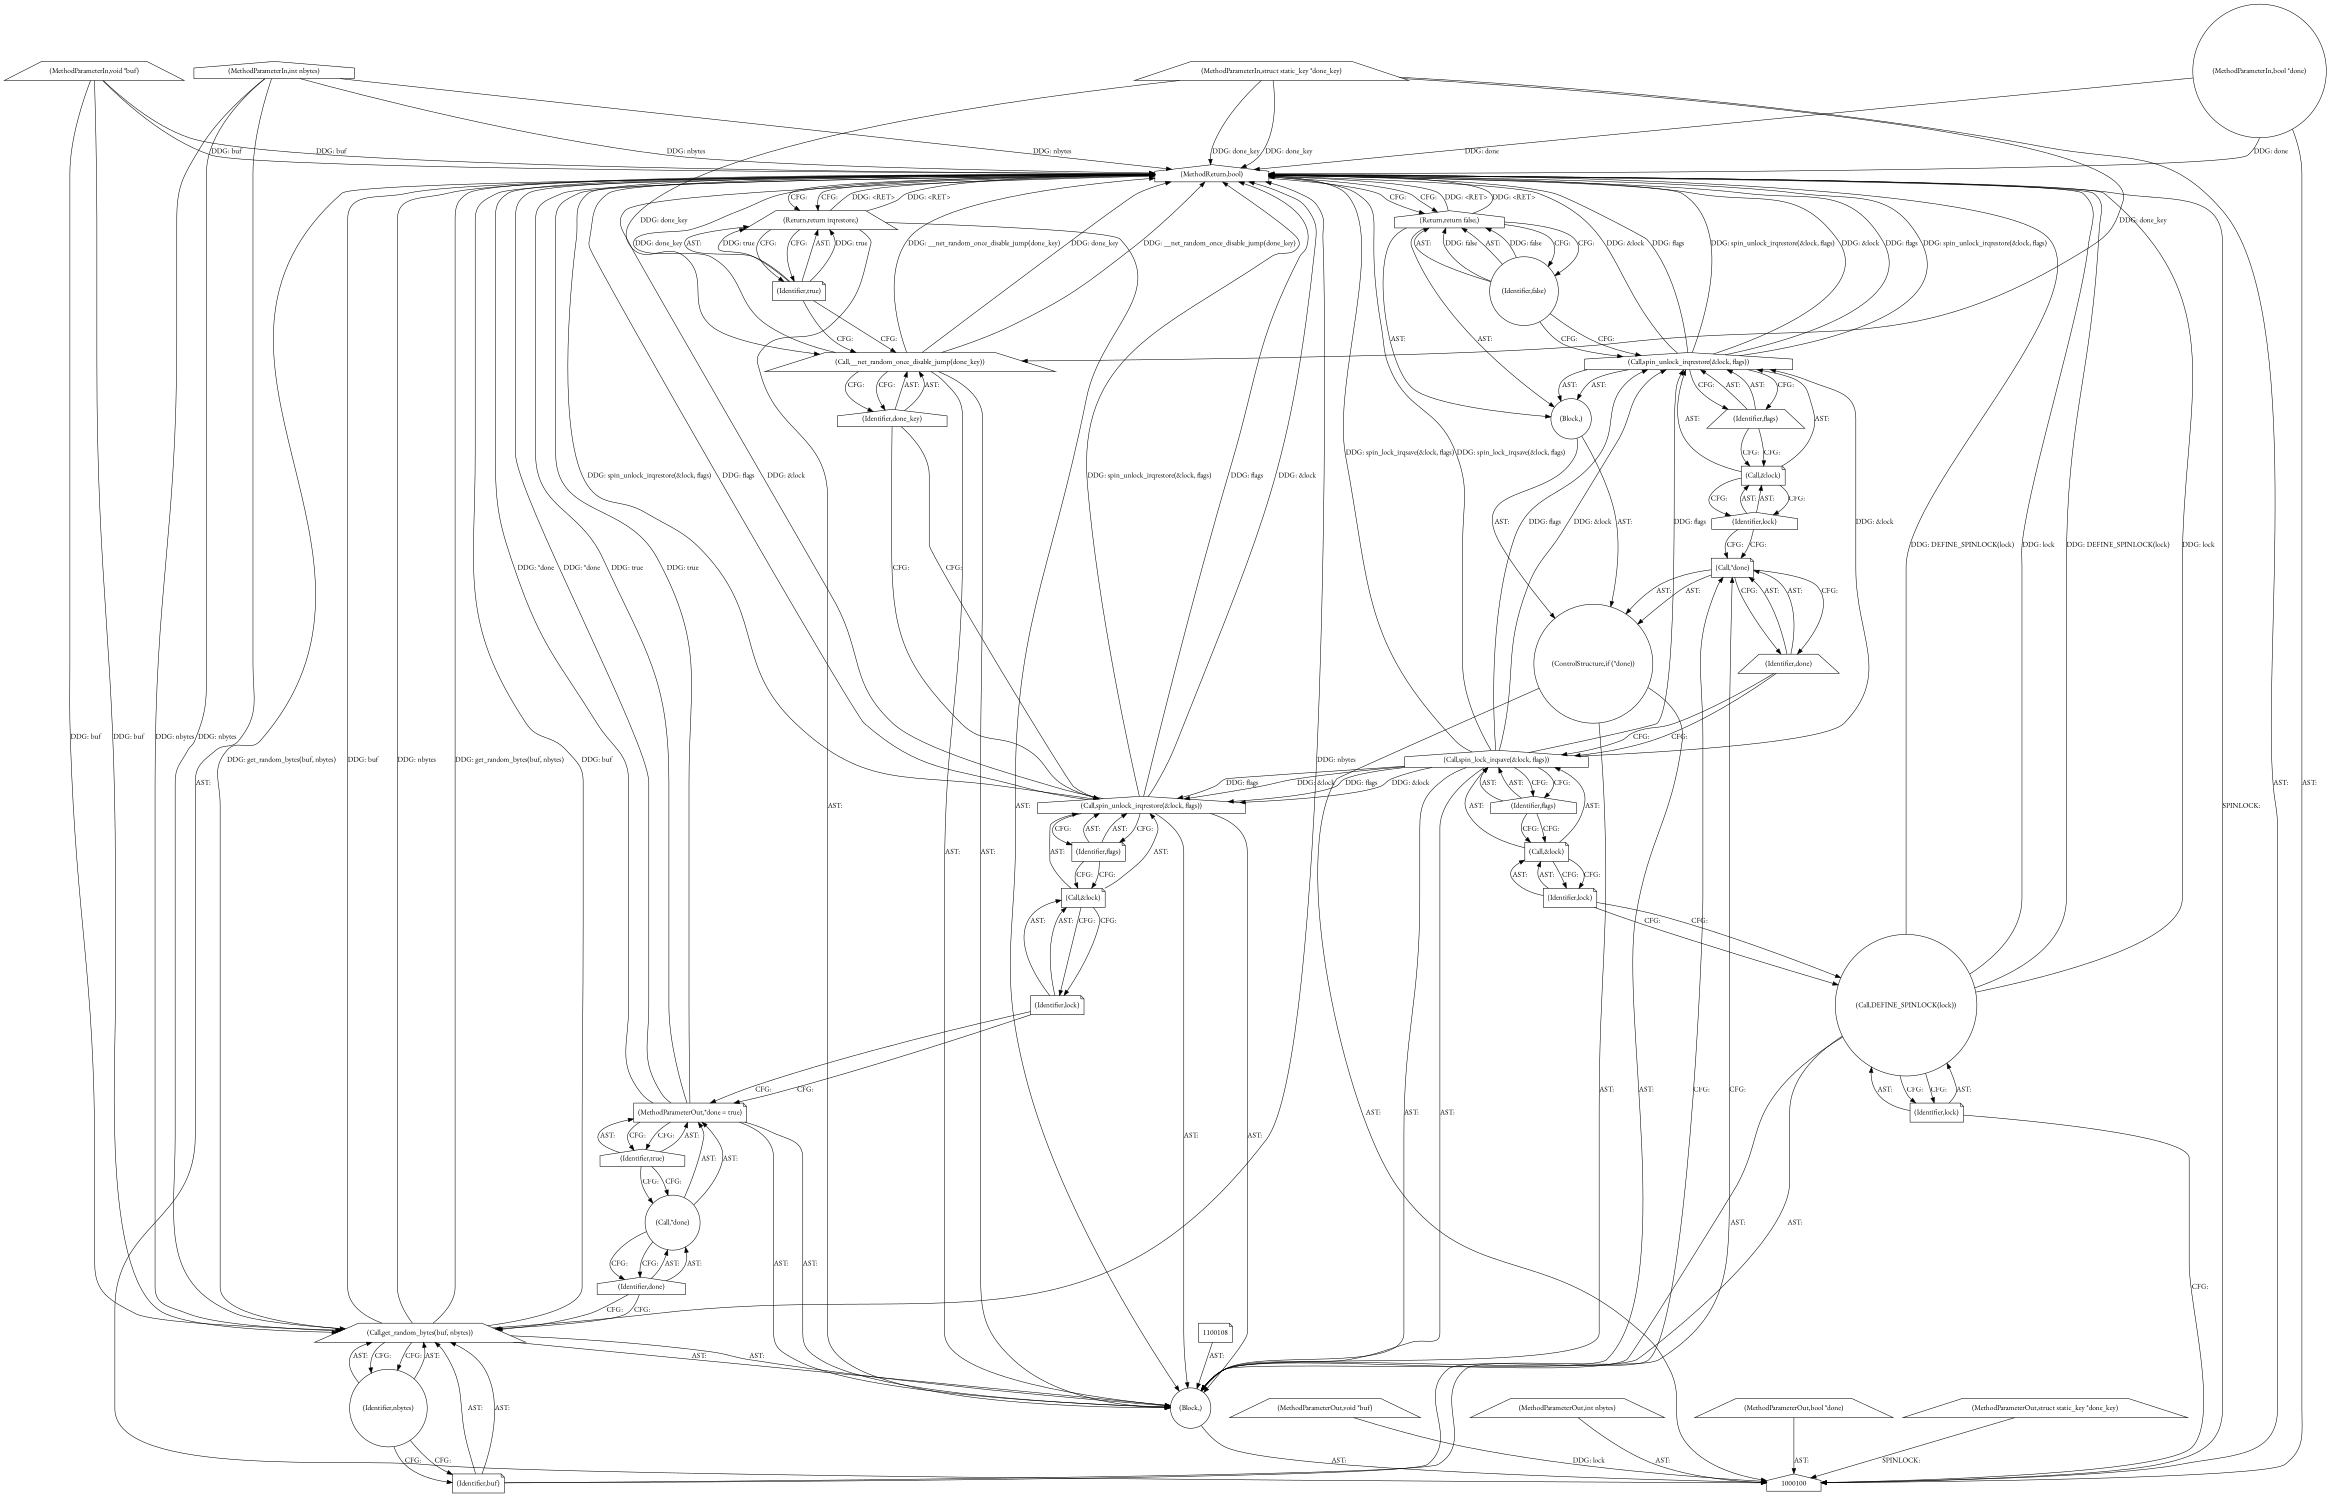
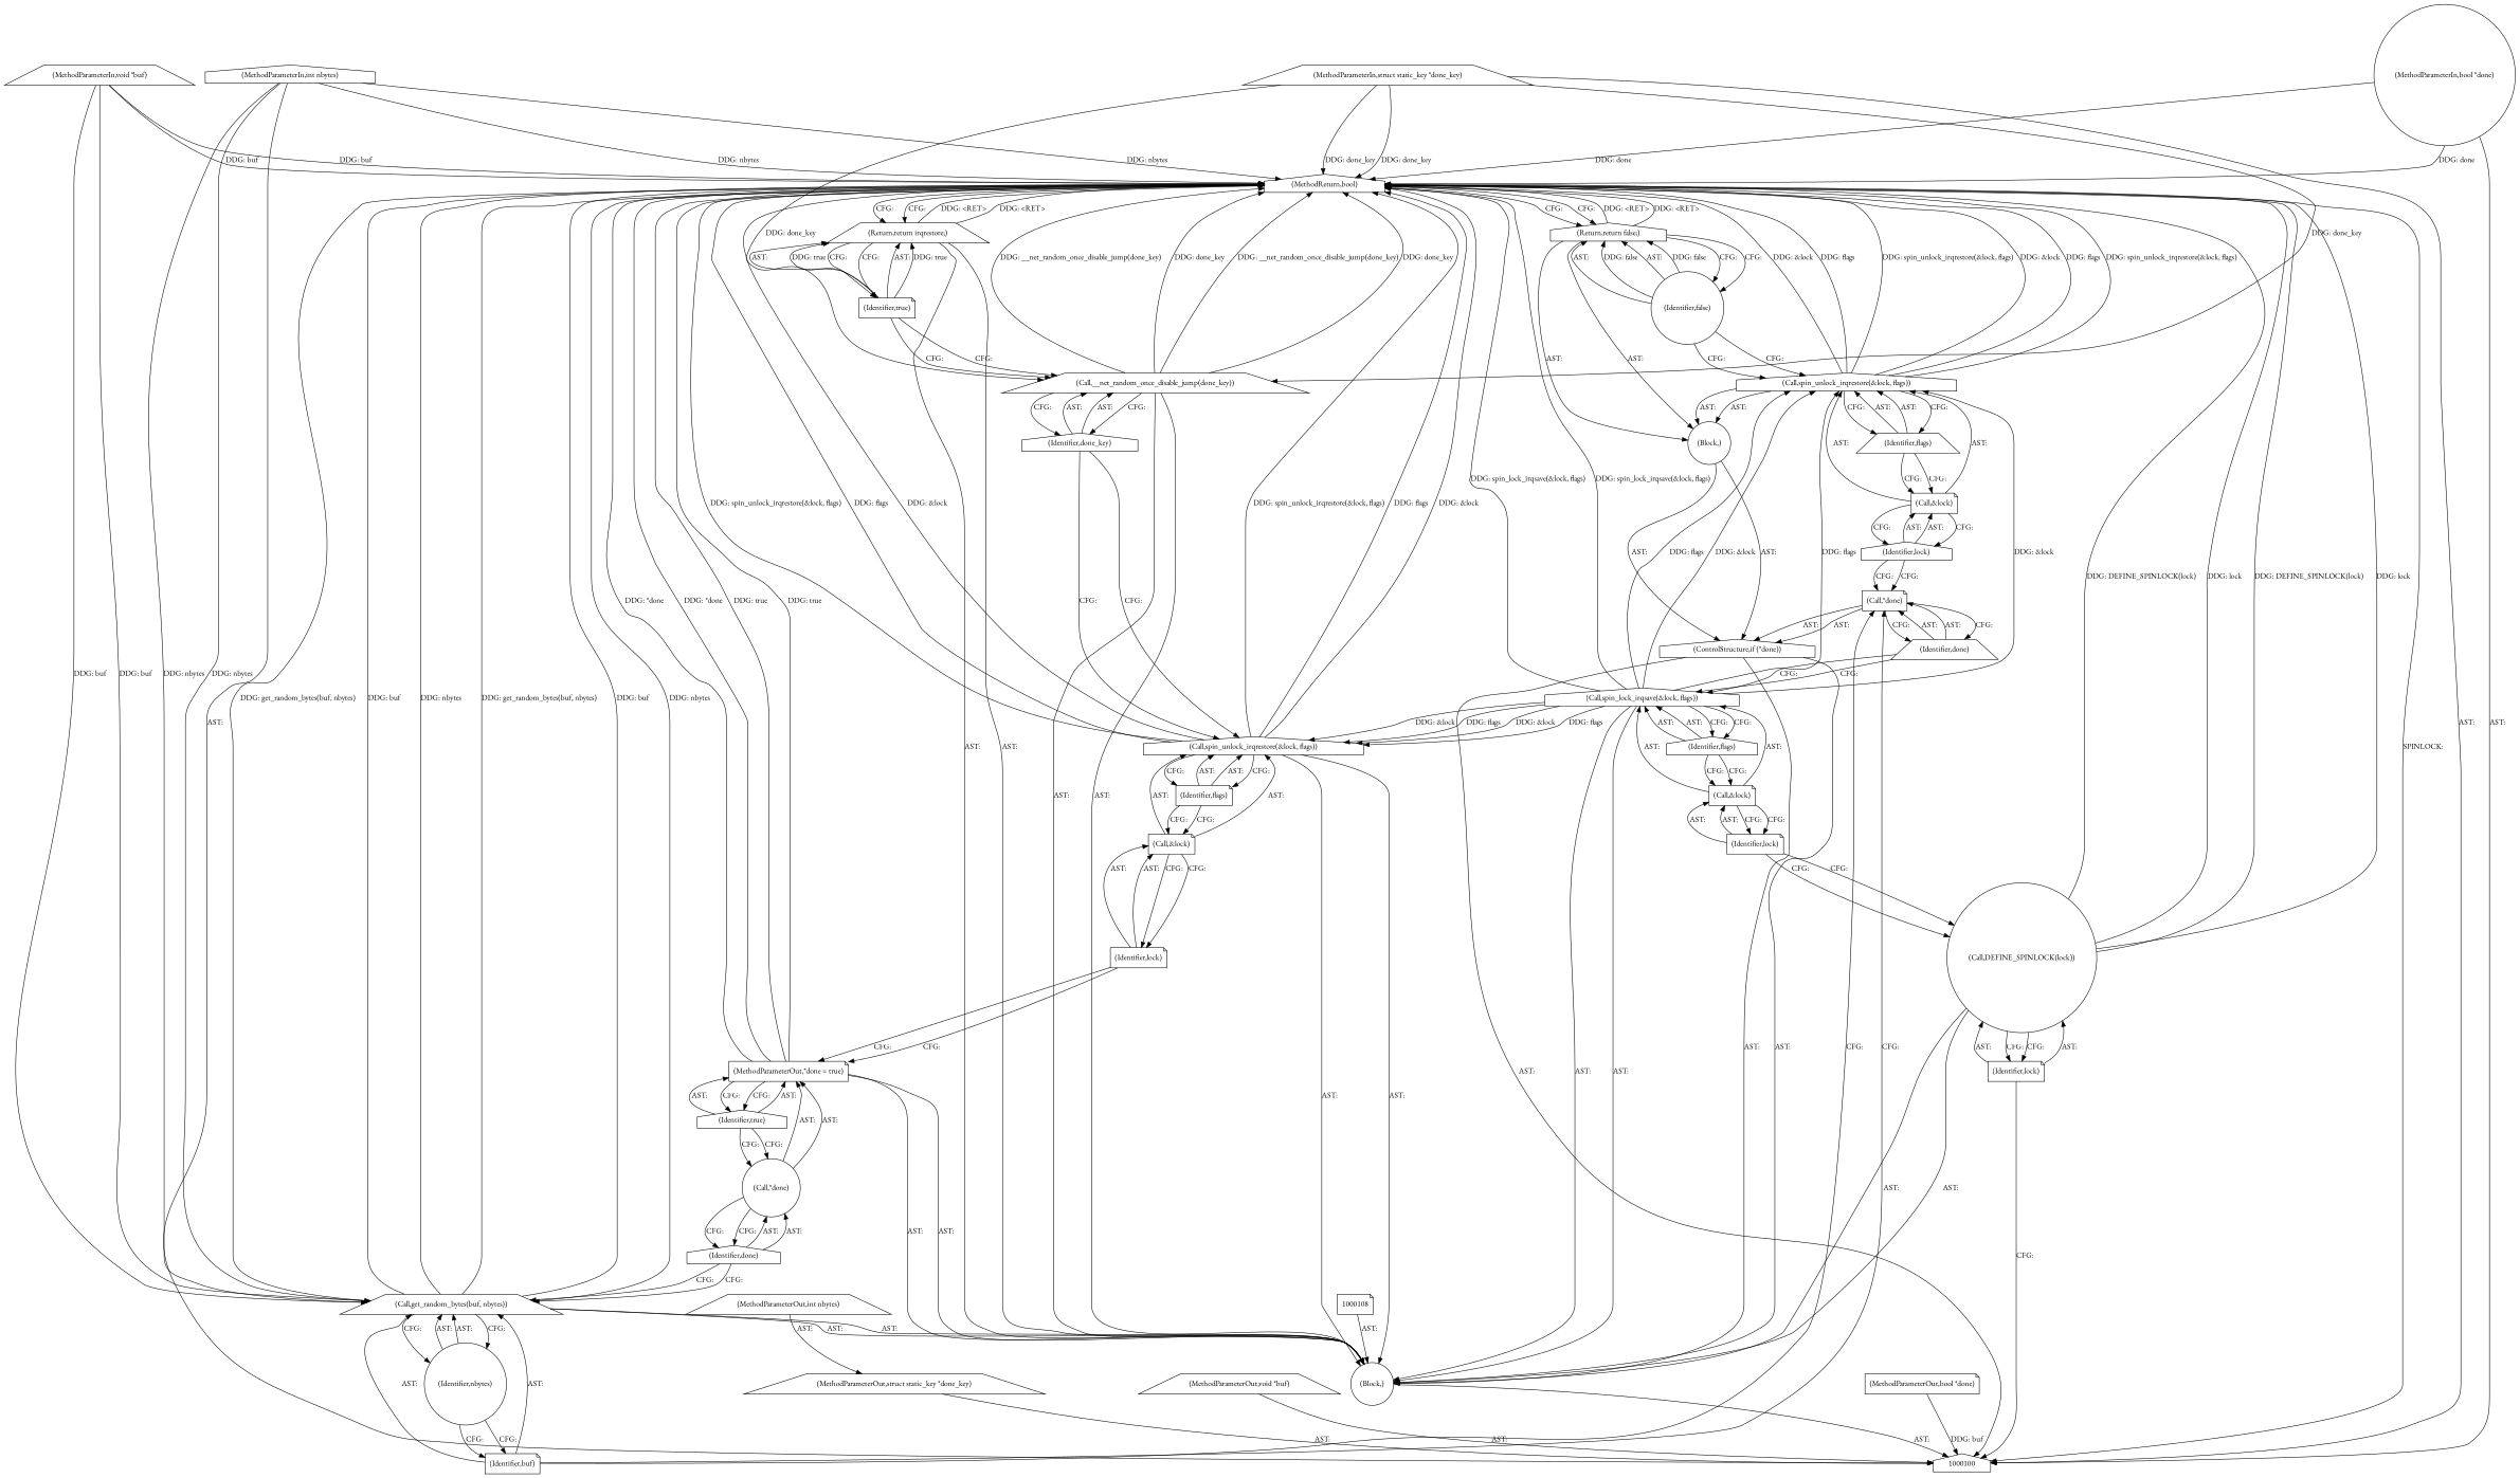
  digraph {
    fontname="EB Garamond"
    node [fontname="EB Garamond" shape=house]
    edge [fontname="EB Garamond"]
    n1 [label="(MethodReturn,bool)"]
    n2 [label="(Return,return false;)"]
    n3 [label="(Return,return irqrestore;)" shape=trapezium]
    1000100
    n5 [label="(Identifier,false)" shape=circle]
    n6 [label="(Block,)" shape=circle]
    n7 [label="(Block,)" shape=circle]
    n8 [label="(Identifier,true)" shape=note]
    n9 [label="(MethodParameterIn,void *buf)" shape=trapezium]
    n10 [label="(Call,get_random_bytes(buf, nbytes))" shape=trapezium]
    n11 [label="(Identifier,nbytes)" shape=circle]
    n12 [label="(MethodParameterOut,void *buf)" shape=trapezium]
    n13 [label="(MethodParameterIn,int nbytes)"]
    n14 [label="(MethodParameterOut,int nbytes)" shape=trapezium]
    n15 [label="(MethodParameterIn,bool *done)" shape=circle]
-   n16 [label="(MethodParameterOut,bool *done)" shape=trapezium]
+   n16 [label="(MethodParameterOut,bool *done)" shape=note]
    n17 [label="(Call,spin_unlock_irqrestore(&lock, flags))"]
-   n18 [label="(ControlStructure,if (*done))" shape=circle]
+   n18 [label="(ControlStructure,if (*done))"]
    n19 [label="(Identifier,flags)" shape=trapezium]
    n20 [label="(Identifier,buf)" shape=note]
    n21 [label="(Call,*done)" shape=note]
    n22 [label="(Identifier,done)" shape=trapezium]
    n23 [label="(Identifier,true)"]
    n24 [label="(MethodParameterOut,*done = true)" shape=note]
    n25 [label="(Call,*done)" shape=circle]
    n26 [label="(Identifier,done)"]
    n27 [label="(Call,spin_unlock_irqrestore(&lock, flags))"]
    n28 [label="(Identifier,flags)" shape=note]
    n29 [label="(Call,&lock)" shape=note]
    n30 [label="(Identifier,lock)" shape=note]
    n31 [label="(Call,__net_random_once_disable_jump(done_key))" shape=trapezium]
    n32 [label="(Identifier,done_key)"]
    n33 [label="(MethodParameterIn,struct static_key *done_key)" shape=trapezium]
    n34 [label="(MethodParameterOut,struct static_key *done_key)" shape=trapezium]
    n35 [label="(Identifier,lock)" shape=note]
    n36 [label="(Call,DEFINE_SPINLOCK(lock))" shape=circle]
    n37 [label="(Call,spin_lock_irqsave(&lock, flags))"]
    n38 [label="(Identifier,flags)"]
    n39 [label="(Call,&lock)" shape=note]
    n40 [label="(Identifier,lock)" shape=note]
    n41 [label="(Call,&lock)" shape=note]
    n42 [label="(Identifier,lock)"]
-   1000108 [shape=note label=1100108]
+   1000108 [shape=note]
    n1 -> n2 [label="CFG: "]
    n1 -> n2 [label="CFG: "]
    n1 -> n3 [label="CFG: "]
    n1 -> n3 [label="CFG: "]
    n1 -> 1000100 [label="SPINLOCK: "]
    n2 -> n1 [label="DDG: <RET>"]
    n2 -> n1 [label="DDG: <RET>"]
    n2 -> n5 [label="CFG: "]
    n2 -> n5 [label="CFG: "]
    n2 -> n6 [label="AST: "]
    n2 -> n6 [label="AST: "]
    n3 -> n1 [label="DDG: <RET>"]
    n3 -> n1 [label="DDG: <RET>"]
    n3 -> n7 [label="AST: "]
    n3 -> n7 [label="AST: "]
    n3 -> n8 [label="CFG: "]
    n3 -> n8 [label="CFG: "]
    n5 -> n2 [label="AST: "]
    n5 -> n2 [label="DDG: false"]
    n5 -> n2 [label="AST: "]
    n5 -> n2 [label="DDG: false"]
    n5 -> n17 [label="CFG: "]
    n5 -> n17 [label="CFG: "]
    n6 -> n18 [label="AST: "]
    n6 -> n18 [label="AST: "]
    n7 -> 1000100 [label="AST: "]
    n8 -> n3 [label="AST: "]
    n8 -> n3 [label="DDG: true"]
    n8 -> n3 [label="AST: "]
    n8 -> n3 [label="DDG: true"]
    n8 -> n31 [label="CFG: "]
    n8 -> n31 [label="CFG: "]
    n9 -> n1 [label="DDG: buf"]
    n9 -> n1 [label="DDG: buf"]
    n9 -> n10 [label="DDG: buf"]
    n9 -> n10 [label="DDG: buf"]
    n10 -> n1 [label="DDG: nbytes"]
    n10 -> n1 [label="DDG: get_random_bytes(buf, nbytes)"]
    n10 -> n1 [label="DDG: buf"]
    n10 -> n1 [label="DDG: nbytes"]
    n10 -> n1 [label="DDG: get_random_bytes(buf, nbytes)"]
    n10 -> n1 [label="DDG: buf"]
    n10 -> n7 [label="AST: "]
    n10 -> n7 [label="AST: "]
    n10 -> n11 [label="CFG: "]
    n10 -> n11 [label="CFG: "]
    n11 -> n10 [label="AST: "]
    n11 -> n10 [label="AST: "]
    n11 -> n20 [label="CFG: "]
    n11 -> n20 [label="CFG: "]
-   n12 -> 1000100 [label="DDG: lock"]
+   n12 -> 1000100 [label="AST: "]
    n13 -> n1 [label="DDG: nbytes"]
    n13 -> n1 [label="DDG: nbytes"]
    n13 -> 1000100 [label="AST: "]
    n13 -> n10 [label="DDG: nbytes"]
    n13 -> n10 [label="DDG: nbytes"]
-   n14 -> 1000100 [label="AST: "]
+   n14 -> n34 [label="AST: "]
    n15 -> n1 [label="DDG: done"]
    n15 -> n1 [label="DDG: done"]
    n15 -> 1000100 [label="AST: "]
-   n16 -> 1000100 [label="AST: "]
+   n16 -> 1000100 [label="DDG: buf"]
    n17 -> n1 [label="DDG: spin_unlock_irqrestore(&lock, flags)"]
    n17 -> n1 [label="DDG: &lock"]
    n17 -> n1 [label="DDG: flags"]
    n17 -> n1 [label="DDG: spin_unlock_irqrestore(&lock, flags)"]
    n17 -> n1 [label="DDG: &lock"]
    n17 -> n1 [label="DDG: flags"]
    n17 -> n6 [label="AST: "]
    n17 -> n6 [label="AST: "]
    n17 -> n19 [label="CFG: "]
    n17 -> n19 [label="CFG: "]
    n18 -> 1000100 [label="AST: "]
    n18 -> n7 [label="AST: "]
    n18 -> n7 [label="AST: "]
    n19 -> n17 [label="AST: "]
    n19 -> n17 [label="AST: "]
    n19 -> n41 [label="CFG: "]
    n19 -> n41 [label="CFG: "]
    n20 -> n10 [label="AST: "]
    n20 -> n10 [label="AST: "]
    n20 -> n21 [label="CFG: "]
    n20 -> n21 [label="CFG: "]
    n21 -> n18 [label="AST: "]
    n21 -> n18 [label="AST: "]
    n21 -> n22 [label="CFG: "]
    n21 -> n22 [label="CFG: "]
    n22 -> n21 [label="AST: "]
    n22 -> n21 [label="AST: "]
    n22 -> n37 [label="CFG: "]
    n22 -> n37 [label="CFG: "]
    n23 -> n24 [label="AST: "]
    n23 -> n24 [label="AST: "]
    n23 -> n25 [label="CFG: "]
    n23 -> n25 [label="CFG: "]
    n24 -> n1 [label="DDG: *done"]
    n24 -> n1 [label="DDG: true"]
    n24 -> n1 [label="DDG: *done"]
    n24 -> n1 [label="DDG: true"]
    n24 -> n7 [label="AST: "]
    n24 -> n7 [label="AST: "]
    n24 -> n23 [label="CFG: "]
    n24 -> n23 [label="CFG: "]
    n25 -> n24 [label="AST: "]
    n25 -> n24 [label="AST: "]
    n25 -> n26 [label="CFG: "]
    n25 -> n26 [label="CFG: "]
    n26 -> n10 [label="CFG: "]
    n26 -> n10 [label="CFG: "]
    n26 -> n25 [label="AST: "]
    n26 -> n25 [label="AST: "]
    n27 -> n1 [label="DDG: spin_unlock_irqrestore(&lock, flags)"]
    n27 -> n1 [label="DDG: flags"]
    n27 -> n1 [label="DDG: &lock"]
    n27 -> n1 [label="DDG: spin_unlock_irqrestore(&lock, flags)"]
    n27 -> n1 [label="DDG: flags"]
    n27 -> n1 [label="DDG: &lock"]
    n27 -> n7 [label="AST: "]
    n27 -> n7 [label="AST: "]
    n27 -> n28 [label="CFG: "]
    n27 -> n28 [label="CFG: "]
    n28 -> n27 [label="AST: "]
    n28 -> n27 [label="AST: "]
    n28 -> n29 [label="CFG: "]
    n28 -> n29 [label="CFG: "]
    n29 -> n27 [label="AST: "]
    n29 -> n27 [label="AST: "]
    n29 -> n30 [label="CFG: "]
    n29 -> n30 [label="CFG: "]
    n30 -> n24 [label="CFG: "]
    n30 -> n24 [label="CFG: "]
    n30 -> n29 [label="AST: "]
    n30 -> n29 [label="AST: "]
    n31 -> n1 [label="DDG: __net_random_once_disable_jump(done_key)"]
    n31 -> n1 [label="DDG: done_key"]
    n31 -> n1 [label="DDG: __net_random_once_disable_jump(done_key)"]
    n31 -> n1 [label="DDG: done_key"]
    n31 -> n7 [label="AST: "]
    n31 -> n7 [label="AST: "]
    n31 -> n32 [label="CFG: "]
    n31 -> n32 [label="CFG: "]
    n32 -> n27 [label="CFG: "]
    n32 -> n27 [label="CFG: "]
    n32 -> n31 [label="AST: "]
    n32 -> n31 [label="AST: "]
    n33 -> n1 [label="DDG: done_key"]
    n33 -> n1 [label="DDG: done_key"]
    n33 -> 1000100 [label="AST: "]
    n33 -> n31 [label="DDG: done_key"]
    n33 -> n31 [label="DDG: done_key"]
-   n34 -> 1000100 [label="SPINLOCK: "]
+   n34 -> 1000100 [label="AST: "]
    n35 -> 1000100 [label="CFG: "]
    n35 -> n36 [label="AST: "]
    n35 -> n36 [label="AST: "]
    n36 -> n1 [label="DDG: lock"]
    n36 -> n1 [label="DDG: DEFINE_SPINLOCK(lock)"]
    n36 -> n1 [label="DDG: lock"]
    n36 -> n1 [label="DDG: DEFINE_SPINLOCK(lock)"]
    n36 -> n7 [label="AST: "]
    n36 -> n7 [label="AST: "]
    n36 -> n35 [label="CFG: "]
    n36 -> n35 [label="CFG: "]
    n37 -> n1 [label="DDG: spin_lock_irqsave(&lock, flags)"]
    n37 -> n1 [label="DDG: spin_lock_irqsave(&lock, flags)"]
    n37 -> n7 [label="AST: "]
    n37 -> n7 [label="AST: "]
    n37 -> n17 [label="DDG: &lock"]
    n37 -> n17 [label="DDG: flags"]
    n37 -> n17 [label="DDG: &lock"]
    n37 -> n17 [label="DDG: flags"]
    n37 -> n27 [label="DDG: &lock"]
    n37 -> n27 [label="DDG: flags"]
    n37 -> n27 [label="DDG: &lock"]
    n37 -> n27 [label="DDG: flags"]
    n37 -> n38 [label="CFG: "]
    n37 -> n38 [label="CFG: "]
    n38 -> n37 [label="AST: "]
    n38 -> n37 [label="AST: "]
    n38 -> n39 [label="CFG: "]
    n38 -> n39 [label="CFG: "]
    n39 -> n37 [label="AST: "]
    n39 -> n37 [label="AST: "]
    n39 -> n40 [label="CFG: "]
    n39 -> n40 [label="CFG: "]
    n40 -> n36 [label="CFG: "]
    n40 -> n36 [label="CFG: "]
    n40 -> n39 [label="AST: "]
    n40 -> n39 [label="AST: "]
    n41 -> n17 [label="AST: "]
    n41 -> n17 [label="AST: "]
    n41 -> n42 [label="CFG: "]
    n41 -> n42 [label="CFG: "]
    n42 -> n21 [label="CFG: "]
    n42 -> n21 [label="CFG: "]
    n42 -> n41 [label="AST: "]
    n42 -> n41 [label="AST: "]
    1000108 -> n7 [label="AST: "]
  }
